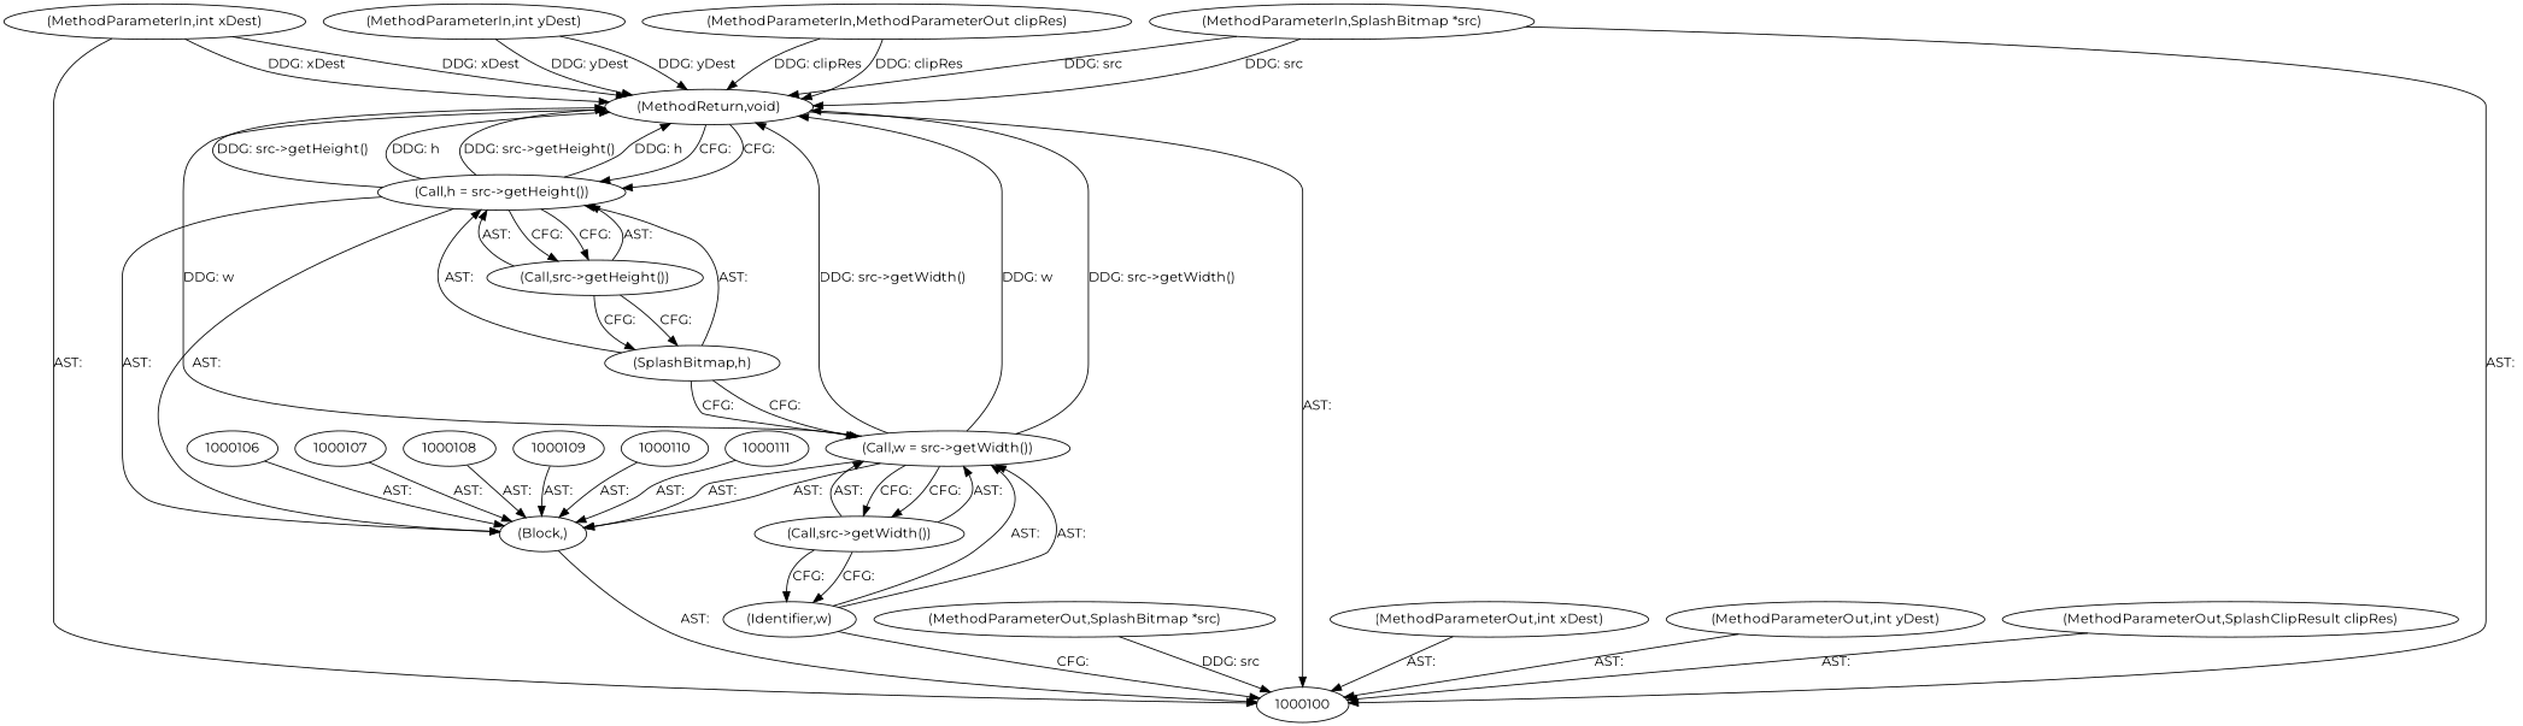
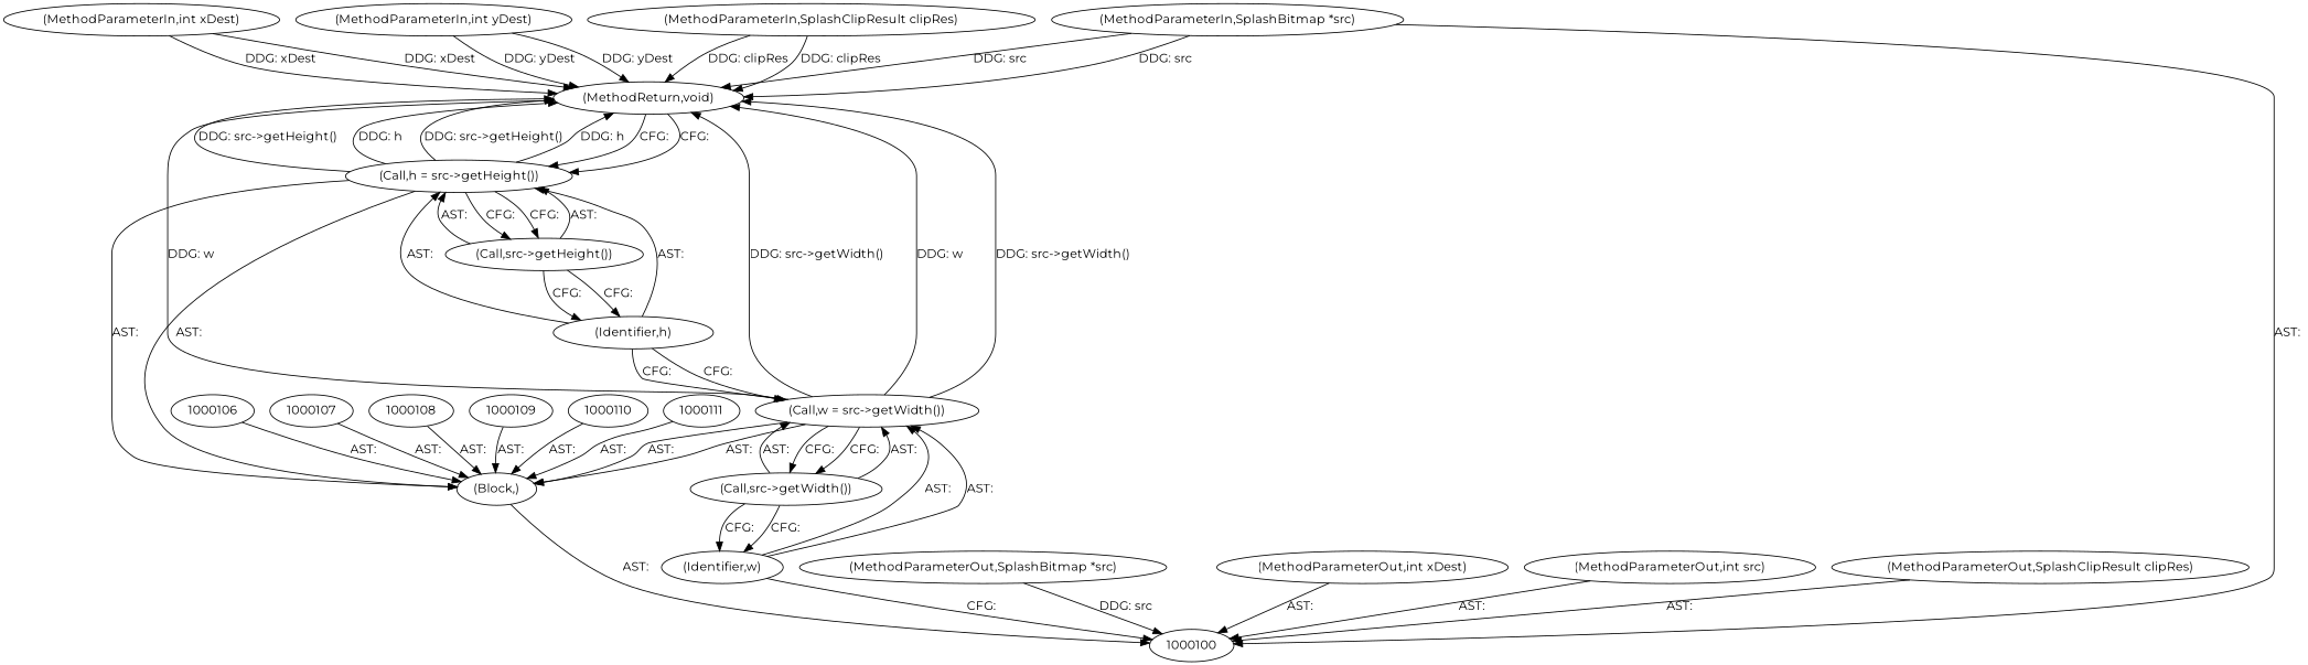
  digraph {
    fontname=Montserrat
    node [fontname=Montserrat]
    edge [fontname=Montserrat]
    n1 [label="(MethodReturn,void)"]
    n2 [label="(Call,h = src->getHeight())"]
    1000100
    n4 [label="(Block,)"]
    n5 [label="(Call,src->getHeight())"]
    n6 [label="(MethodParameterIn,SplashBitmap *src)"]
    n7 [label="(MethodParameterOut,SplashBitmap *src)"]
    n8 [label="(MethodParameterIn,int xDest)"]
    n9 [label="(MethodParameterOut,int xDest)"]
    n10 [label="(MethodParameterIn,int yDest)"]
-   n11 [label="(MethodParameterOut,int yDest)"]
-   n12 [label="(MethodParameterIn,MethodParameterOut clipRes)"]
+   n11 [label="(MethodParameterOut,int src)"]
+   n12 [label="(MethodParameterIn,SplashClipResult clipRes)"]
    n13 [label="(MethodParameterOut,SplashClipResult clipRes)"]
    n14 [label="(Call,w = src->getWidth())"]
    n15 [label="(Call,src->getWidth())"]
    n16 [label="(Identifier,w)"]
-   n17 [label="(SplashBitmap,h)"]
+   n17 [label="(Identifier,h)"]
    1000106
    1000107
    1000108
    1000109
    1000110
    1000111
    n1 -> n2 [label="CFG: "]
    n1 -> n2 [label="CFG: "]
-   n1 -> 1000100 [label="AST: "]
    n2 -> n1 [label="DDG: src->getHeight()"]
    n2 -> n1 [label="DDG: h"]
    n2 -> n1 [label="DDG: src->getHeight()"]
    n2 -> n1 [label="DDG: h"]
    n2 -> n4 [label="AST: "]
    n2 -> n4 [label="AST: "]
    n2 -> n5 [label="CFG: "]
    n2 -> n5 [label="CFG: "]
    n4 -> 1000100 [label="AST: "]
    n5 -> n2 [label="AST: "]
    n5 -> n2 [label="AST: "]
    n5 -> n17 [label="CFG: "]
    n5 -> n17 [label="CFG: "]
    n6 -> n1 [label="DDG: src"]
    n6 -> n1 [label="DDG: src"]
    n6 -> 1000100 [label="AST: "]
    n7 -> 1000100 [label="DDG: src"]
    n8 -> n1 [label="DDG: xDest"]
    n8 -> n1 [label="DDG: xDest"]
-   n8 -> 1000100 [label="AST: "]
    n9 -> 1000100 [label="AST: "]
    n10 -> n1 [label="DDG: yDest"]
    n10 -> n1 [label="DDG: yDest"]
    n11 -> 1000100 [label="AST: "]
    n12 -> n1 [label="DDG: clipRes"]
    n12 -> n1 [label="DDG: clipRes"]
    n13 -> 1000100 [label="AST: "]
    n14 -> n1 [label="DDG: src->getWidth()"]
    n14 -> n1 [label="DDG: w"]
    n14 -> n1 [label="DDG: src->getWidth()"]
    n14 -> n1 [label="DDG: w"]
    n14 -> n4 [label="AST: "]
    n14 -> n4 [label="AST: "]
    n14 -> n15 [label="CFG: "]
    n14 -> n15 [label="CFG: "]
    n15 -> n14 [label="AST: "]
    n15 -> n14 [label="AST: "]
    n15 -> n16 [label="CFG: "]
    n15 -> n16 [label="CFG: "]
    n16 -> 1000100 [label="CFG: "]
    n16 -> n14 [label="AST: "]
    n16 -> n14 [label="AST: "]
    n17 -> n2 [label="AST: "]
    n17 -> n2 [label="AST: "]
    n17 -> n14 [label="CFG: "]
    n17 -> n14 [label="CFG: "]
    1000106 -> n4 [label="AST: "]
    1000107 -> n4 [label="AST: "]
    1000108 -> n4 [label="AST: "]
    1000109 -> n4 [label="AST: "]
    1000110 -> n4 [label="AST: "]
    1000111 -> n4 [label="AST: "]
  }
